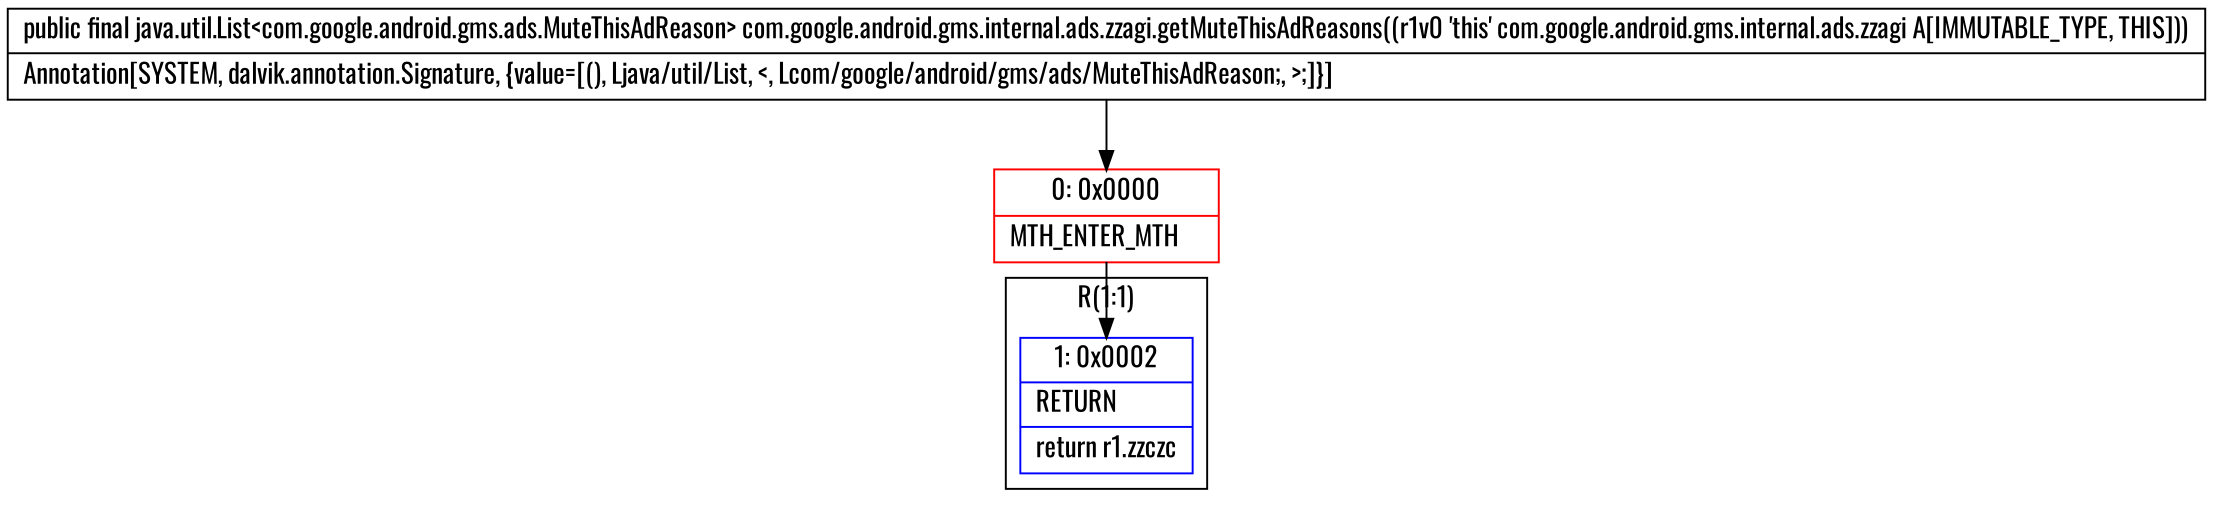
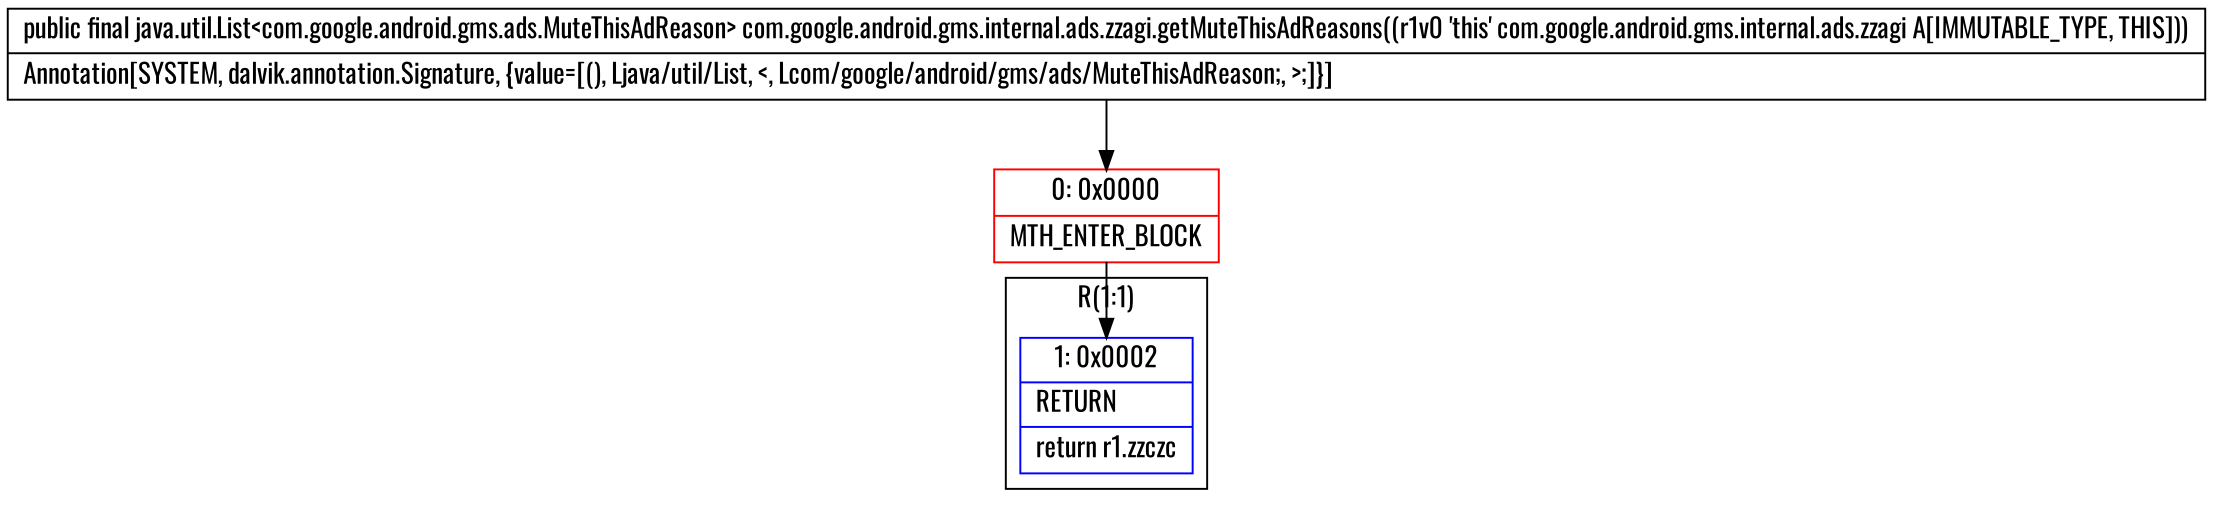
  digraph {
    fontname=Oswald
    node [shape=record fontname=Oswald]
    edge [fontname=Oswald]
    n1 [color=blue label="{1\:\ 0x0002|RETURN\l|return r1.zzczc\l}"]
-   n2 [color=red label="{0\:\ 0x0000|MTH_ENTER_MTH\l}"]
+   n2 [color=red label="{0\:\ 0x0000|MTH_ENTER_BLOCK\l}"]
    n3 [label="{public final java.util.List\<com.google.android.gms.ads.MuteThisAdReason\> com.google.android.gms.internal.ads.zzagi.getMuteThisAdReasons((r1v0 'this' com.google.android.gms.internal.ads.zzagi A[IMMUTABLE_TYPE, THIS]))  | Annotation[SYSTEM, dalvik.annotation.Signature, \{value=[(), Ljava\/util\/List, \<, Lcom\/google\/android\/gms\/ads\/MuteThisAdReason;, \>;]\}]\l}"]
    subgraph cluster_1 {
      label="R(1:1)"
      n1
    }
    n2 -> n1
    n3 -> n2
  }
